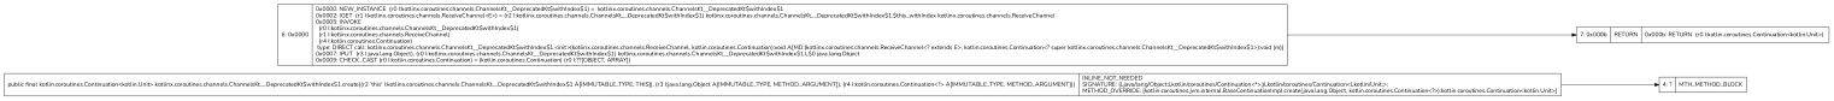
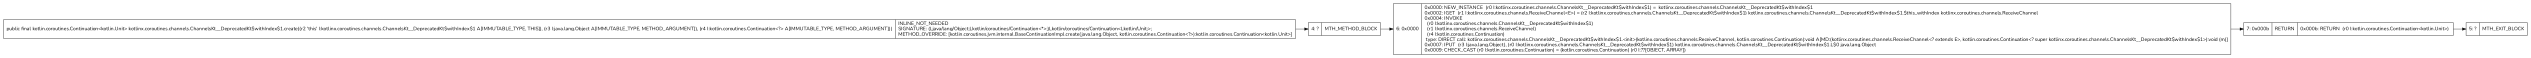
  digraph {
    fontname=Nunito
    rankdir=LR
    node [fontname=Nunito shape=record]
    edge [fontname=Nunito]
    n1 [label="{4\:\ ?|MTH_METHOD_BLOCK\l}"]
-   n2 [label="{6\:\ 0x0000|0x0000: NEW_INSTANCE  (r0 I:kotlinx.coroutines.channels.ChannelsKt__DeprecatedKt$withIndex$1) =  kotlinx.coroutines.channels.ChannelsKt__DeprecatedKt$withIndex$1 \l0x0002: IGET  (r1 I:kotlinx.coroutines.channels.ReceiveChannel\<E\>) = (r2 I:kotlinx.coroutines.channels.ChannelsKt__DeprecatedKt$withIndex$1) kotlinx.coroutines.channels.ChannelsKt__DeprecatedKt$withIndex$1.$this_withIndex kotlinx.coroutines.channels.ReceiveChannel \l0x0005: INVOKE  \l  (r0 I:kotlinx.coroutines.channels.ChannelsKt__DeprecatedKt$withIndex$1)\l  (r1 I:kotlinx.coroutines.channels.ReceiveChannel)\l  (r4 I:kotlin.coroutines.Continuation)\l type: DIRECT call: kotlinx.coroutines.channels.ChannelsKt__DeprecatedKt$withIndex$1.\<init\>(kotlinx.coroutines.channels.ReceiveChannel, kotlin.coroutines.Continuation):void A[MD:(kotlinx.coroutines.channels.ReceiveChannel\<? extends E\>, kotlin.coroutines.Continuation\<? super kotlinx.coroutines.channels.ChannelsKt__DeprecatedKt$withIndex$1\>):void (m)]\l0x0007: IPUT  (r3 I:java.lang.Object), (r0 I:kotlinx.coroutines.channels.ChannelsKt__DeprecatedKt$withIndex$1) kotlinx.coroutines.channels.ChannelsKt__DeprecatedKt$withIndex$1.L$0 java.lang.Object \l0x0009: CHECK_CAST (r0 I:kotlin.coroutines.Continuation) = (kotlin.coroutines.Continuation) (r0 I:??[OBJECT, ARRAY]) \l}"]
+   n2 [label="{6\:\ 0x0000|0x0000: NEW_INSTANCE  (r0 I:kotlinx.coroutines.channels.ChannelsKt__DeprecatedKt$withIndex$1) =  kotlinx.coroutines.channels.ChannelsKt__DeprecatedKt$withIndex$1 \l0x0002: IGET  (r1 I:kotlinx.coroutines.channels.ReceiveChannel\<E\>) = (r2 I:kotlinx.coroutines.channels.ChannelsKt__DeprecatedKt$withIndex$1) kotlinx.coroutines.channels.ChannelsKt__DeprecatedKt$withIndex$1.$this_withIndex kotlinx.coroutines.channels.ReceiveChannel \l0x0004: INVOKE  \l  (r0 I:kotlinx.coroutines.channels.ChannelsKt__DeprecatedKt$withIndex$1)\l  (r1 I:kotlinx.coroutines.channels.ReceiveChannel)\l  (r4 I:kotlin.coroutines.Continuation)\l type: DIRECT call: kotlinx.coroutines.channels.ChannelsKt__DeprecatedKt$withIndex$1.\<init\>(kotlinx.coroutines.channels.ReceiveChannel, kotlin.coroutines.Continuation):void A[MD:(kotlinx.coroutines.channels.ReceiveChannel\<? extends E\>, kotlin.coroutines.Continuation\<? super kotlinx.coroutines.channels.ChannelsKt__DeprecatedKt$withIndex$1\>):void (m)]\l0x0007: IPUT  (r3 I:java.lang.Object), (r0 I:kotlinx.coroutines.channels.ChannelsKt__DeprecatedKt$withIndex$1) kotlinx.coroutines.channels.ChannelsKt__DeprecatedKt$withIndex$1.L$0 java.lang.Object \l0x0009: CHECK_CAST (r0 I:kotlin.coroutines.Continuation) = (kotlin.coroutines.Continuation) (r0 I:??[OBJECT, ARRAY]) \l}"]
    n3 [label="{7\:\ 0x000b|RETURN\l|0x000b: RETURN  (r0 I:kotlin.coroutines.Continuation\<kotlin.Unit\>) \l}"]
+   n4 [label="{5\:\ ?|MTH_EXIT_BLOCK\l}"]
    n5 [label="{public final kotlin.coroutines.Continuation\<kotlin.Unit\> kotlinx.coroutines.channels.ChannelsKt__DeprecatedKt$withIndex$1.create((r2 'this' I:kotlinx.coroutines.channels.ChannelsKt__DeprecatedKt$withIndex$1 A[IMMUTABLE_TYPE, THIS]), (r3 I:java.lang.Object A[IMMUTABLE_TYPE, METHOD_ARGUMENT]), (r4 I:kotlin.coroutines.Continuation\<?\> A[IMMUTABLE_TYPE, METHOD_ARGUMENT]))  | INLINE_NOT_NEEDED\lSIGNATURE: (Ljava\/lang\/Object;Lkotlin\/coroutines\/Continuation\<*\>;)Lkotlin\/coroutines\/Continuation\<Lkotlin\/Unit;\>;\lMETHOD_OVERRIDE: [kotlin.coroutines.jvm.internal.BaseContinuationImpl.create(java.lang.Object, kotlin.coroutines.Continuation\<?\>):kotlin.coroutines.Continuation\<kotlin.Unit\>]\l}"]
+   n1 -> n2
    n2 -> n3
+   n3 -> n4
    n5 -> n1
  }
